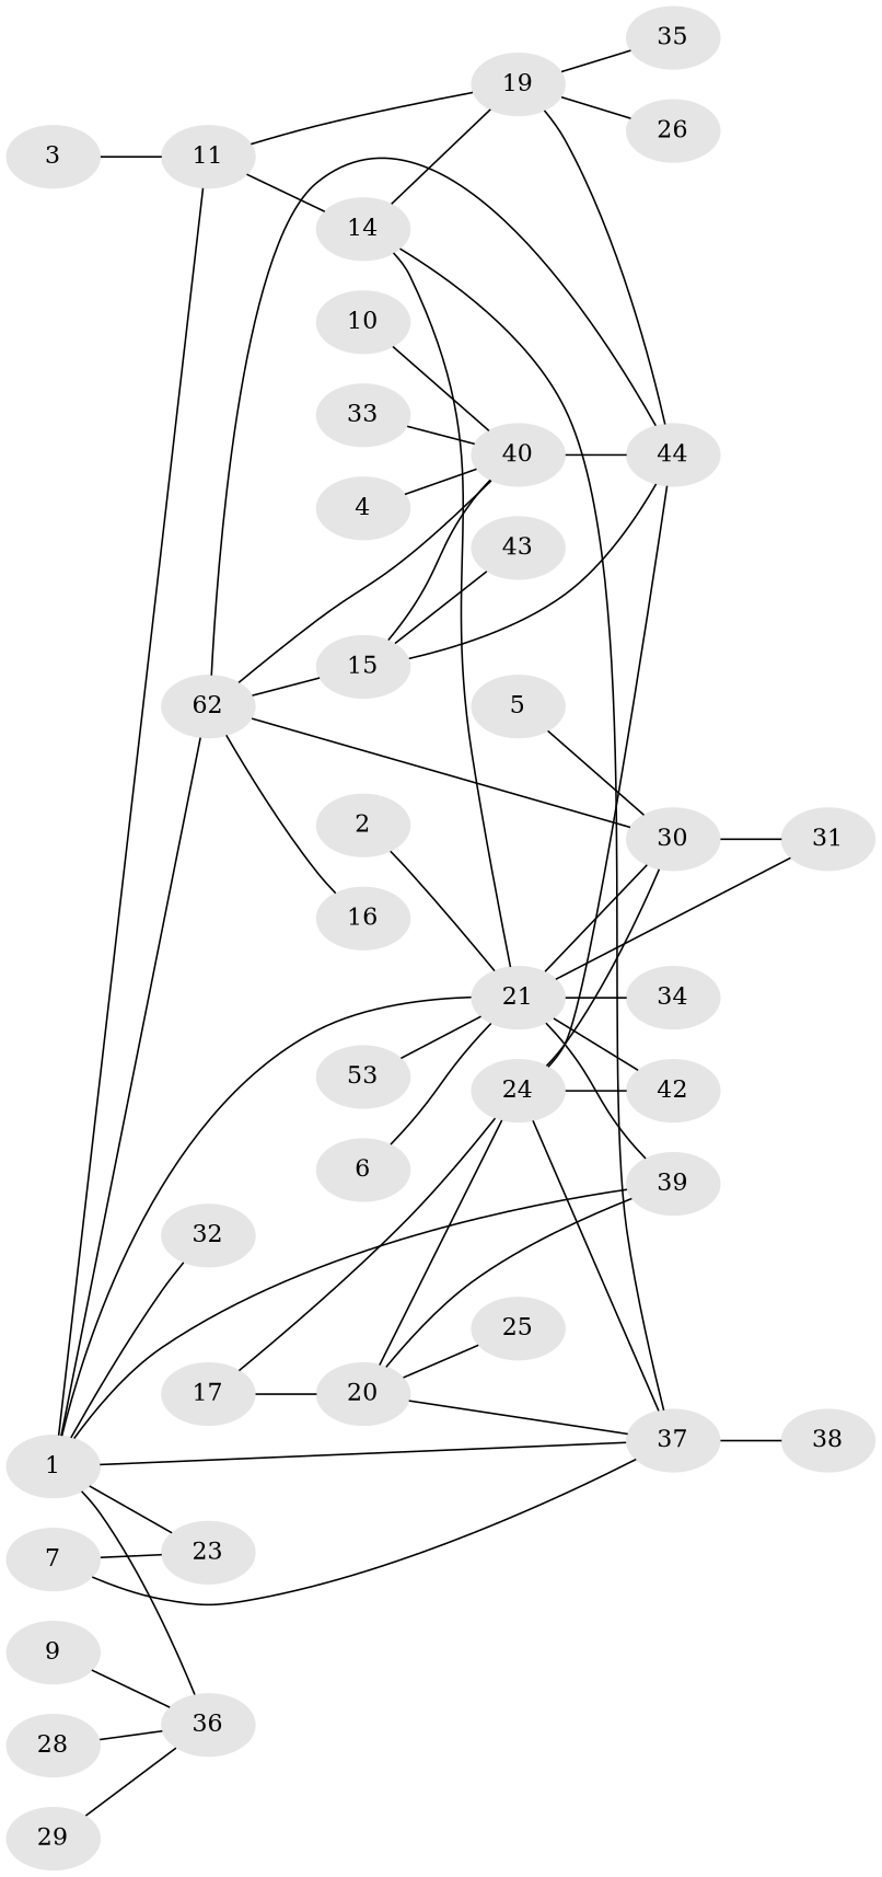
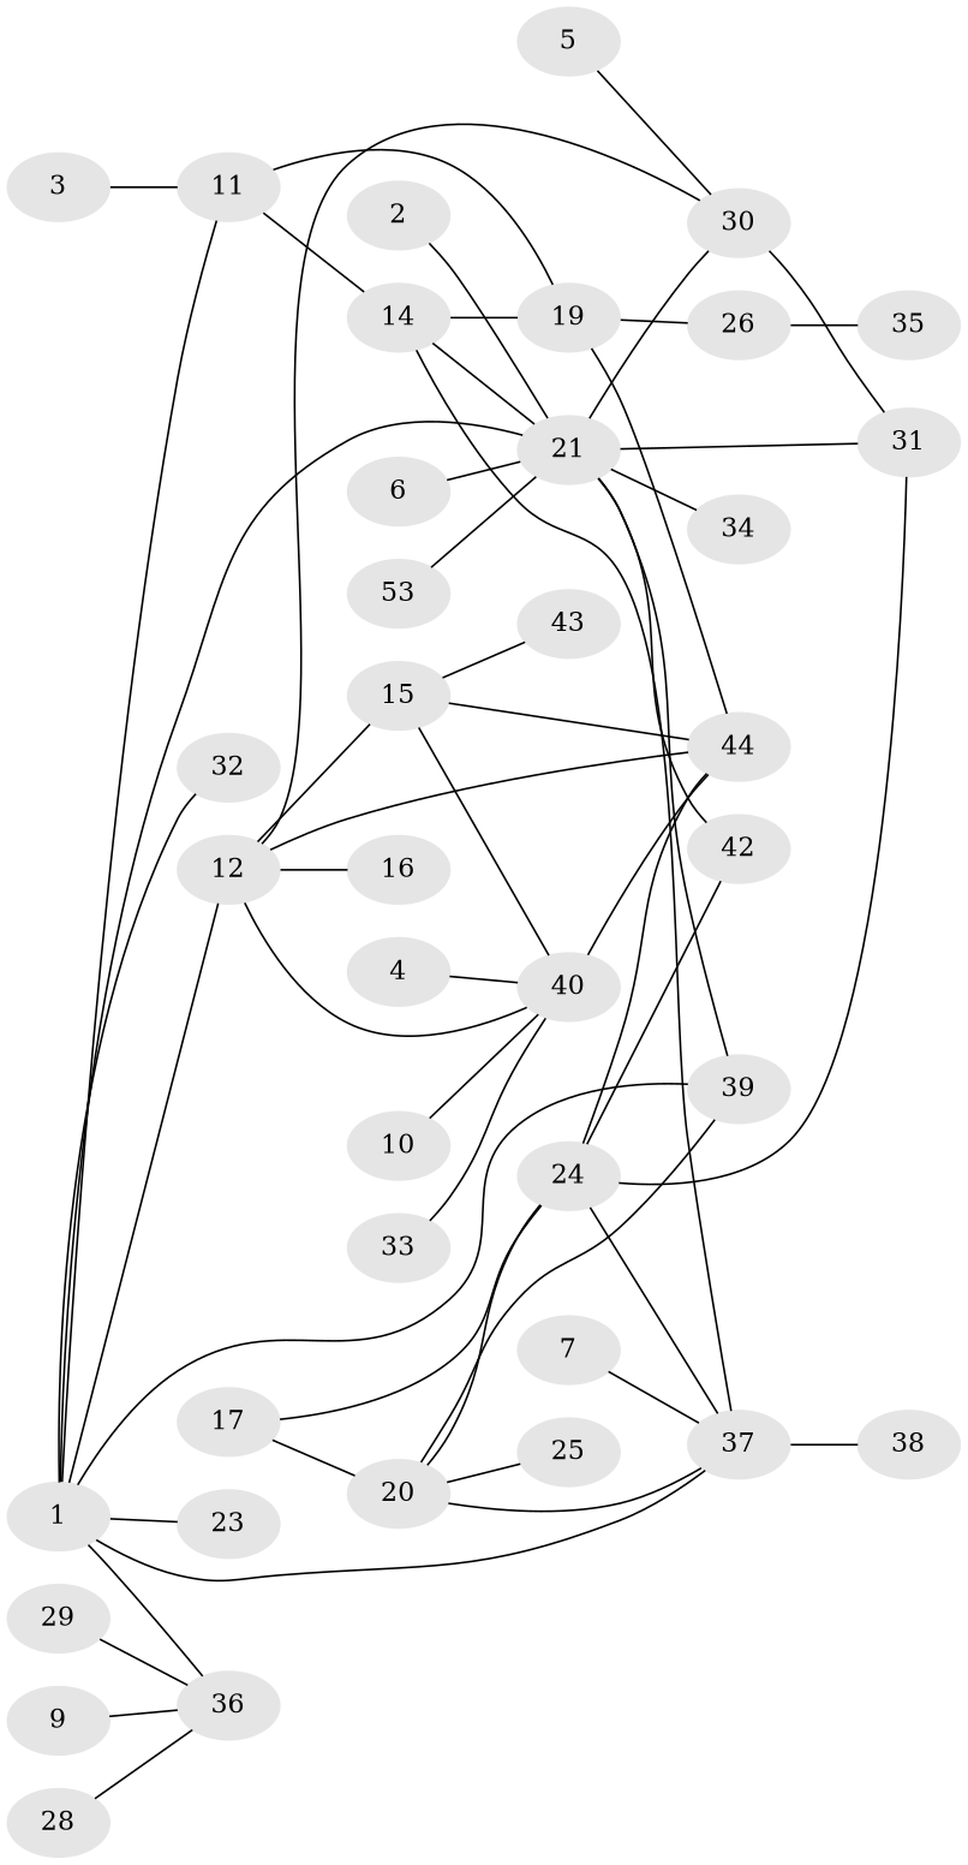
  graph {
    rankdir=LR
    node [color=gray90 style=filled]
    edge [weight=1.0]
    1
    11
-   12 [label=62]
+   12
    21
    23
    32
    36
    37
    39
    14
    19
    40
    30
    15
    16
    n16 [label=44]
    31
    34
    42
    38
    2
    3
    4
    5
    6
    7
    24
    9
    10
    26
    35
    43
    n33 [label=53]
    17
    20
    25
    28
    29
    33
    1 -- 11
    1 -- 12
    1 -- 21
    1 -- 23 [weight=3.0]
    1 -- 32
    1 -- 36
    1 -- 37 [weight=2.0]
    1 -- 39
    11 -- 14
    11 -- 19 [weight=2.0]
    12 -- 40
    12 -- 30
    12 -- 15
    12 -- 16
    12 -- n16
    21 -- 39
    21 -- 30
    21 -- 31
    21 -- 34
    21 -- 42 [weight=2.0]
    37 -- 38
    14 -- 21
    14 -- 37
    14 -- 19 [weight=2.0]
    19 -- n16
    19 -- 26
-   19 -- 35
+   26 -- 35
    40 -- n16
    30 -- 31 [weight=2.0]
    15 -- 40
    15 -- n16
    15 -- 43
    2 -- 21
    3 -- 11
    4 -- 40
    5 -- 30
    6 -- 21
-   7 -- 23
    7 -- 37
    24 -- 37
-   24 -- 30 [weight=2.0]
+   24 -- 31 [weight=2.0]
    24 -- n16
    24 -- 42
    9 -- 36
    10 -- 40
    n33 -- 21
    17 -- 24
    17 -- 20
    20 -- 37
    20 -- 39
    20 -- 24
    20 -- 25
    28 -- 36
    29 -- 36
    33 -- 40
  }
